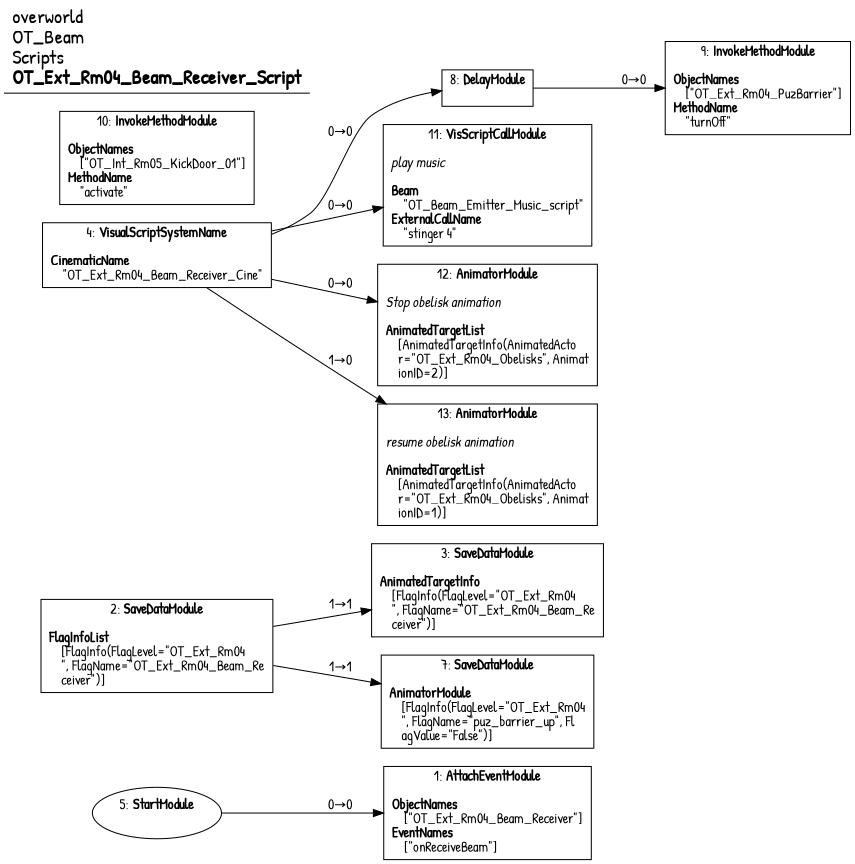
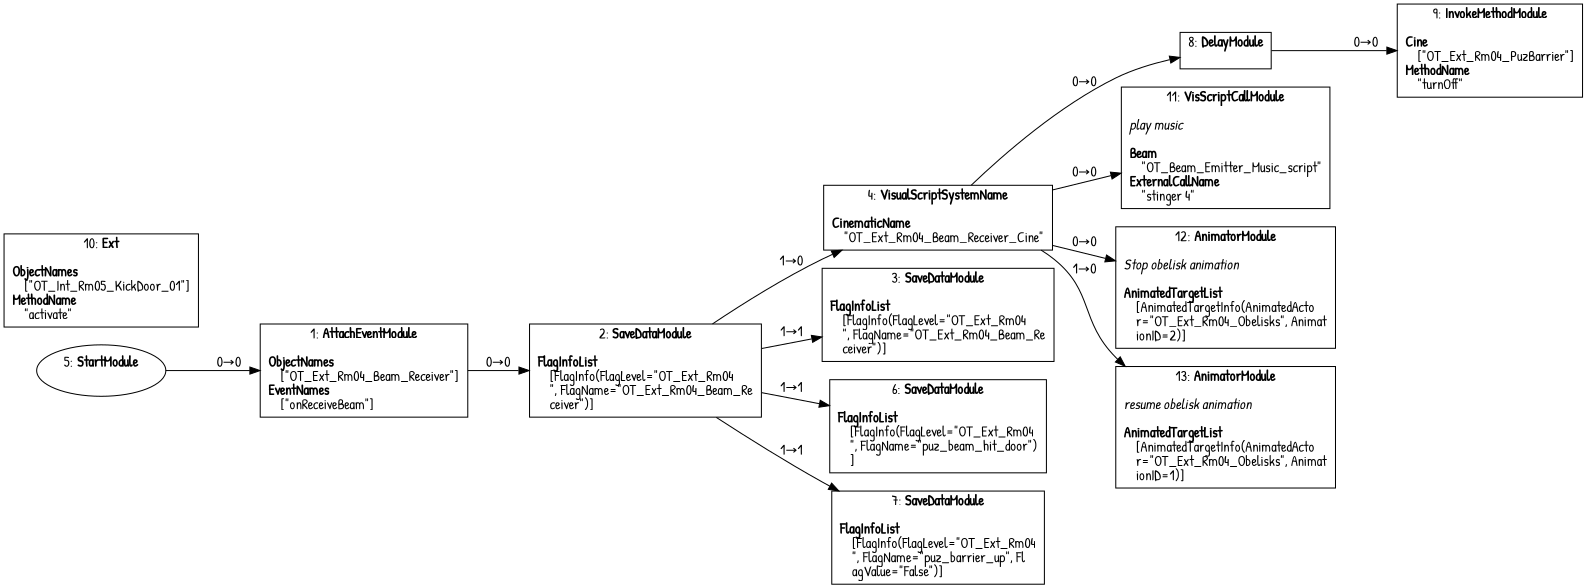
  digraph {
    fontname="Patrick Hand"
    rankdir=LR
    splines=spline
    node [fontname="Patrick Hand" shape=box]
    edge [fontname="Patrick Hand"]
    n1 [label=<1: <b>AttachEventModule</b><br/><br/><b>ObjectNames</b><br align="left"/>    [&quot;OT_Ext_Rm04_Beam_Receiver&quot;]<br align="left"/><b>EventNames</b><br align="left"/>    [&quot;onReceiveBeam&quot;]<br align="left"/>>]
    n2 [label=<2: <b>SaveDataModule</b><br/><br/><b>FlagInfoList</b><br align="left"/>    [FlagInfo(FlagLevel=&quot;OT_Ext_Rm04<br align="left"/>    &quot;, FlagName=&quot;OT_Ext_Rm04_Beam_Re<br align="left"/>    ceiver&quot;)]<br align="left"/>>]
    n3 [label=<4: <b>VisualScriptSystemName</b><br/><br/><b>CinematicName</b><br align="left"/>    &quot;OT_Ext_Rm04_Beam_Receiver_Cine&quot;<br align="left"/>>]
-   n4 [label=<3: <b>SaveDataModule</b><br/><br/><b>AnimatedTargetInfo</b><br align="left"/>    [FlagInfo(FlagLevel=&quot;OT_Ext_Rm04<br align="left"/>    &quot;, FlagName=&quot;OT_Ext_Rm04_Beam_Re<br align="left"/>    ceiver&quot;)]<br align="left"/>>]
-   n6 [label=<7: <b>SaveDataModule</b><br/><br/><b>AnimatorModule</b><br align="left"/>    [FlagInfo(FlagLevel=&quot;OT_Ext_Rm04<br align="left"/>    &quot;, FlagName=&quot;puz_barrier_up&quot;, Fl<br align="left"/>    agValue=&quot;False&quot;)]<br align="left"/>>]
+   n4 [label=<3: <b>SaveDataModule</b><br/><br/><b>FlagInfoList</b><br align="left"/>    [FlagInfo(FlagLevel=&quot;OT_Ext_Rm04<br align="left"/>    &quot;, FlagName=&quot;OT_Ext_Rm04_Beam_Re<br align="left"/>    ceiver&quot;)]<br align="left"/>>]
+   n5 [label=<6: <b>SaveDataModule</b><br/><br/><b>FlagInfoList</b><br align="left"/>    [FlagInfo(FlagLevel=&quot;OT_Ext_Rm04<br align="left"/>    &quot;, FlagName=&quot;puz_beam_hit_door&quot;)<br align="left"/>    ]<br align="left"/>>]
+   n6 [label=<7: <b>SaveDataModule</b><br/><br/><b>FlagInfoList</b><br align="left"/>    [FlagInfo(FlagLevel=&quot;OT_Ext_Rm04<br align="left"/>    &quot;, FlagName=&quot;puz_barrier_up&quot;, Fl<br align="left"/>    agValue=&quot;False&quot;)]<br align="left"/>>]
    n7 [label=<8: <b>DelayModule</b><br/><br/>>]
    n8 [label=<11: <b>VisScriptCallModule</b><br/><br/><i>play music<br align="left"/></i><br align="left"/><b>Beam</b><br align="left"/>    &quot;OT_Beam_Emitter_Music_script&quot;<br align="left"/><b>ExternalCallName</b><br align="left"/>    &quot;stinger 4&quot;<br align="left"/>>]
    n9 [label=<12: <b>AnimatorModule</b><br/><br/><i>Stop obelisk animation<br align="left"/></i><br align="left"/><b>AnimatedTargetList</b><br align="left"/>    [AnimatedTargetInfo(AnimatedActo<br align="left"/>    r=&quot;OT_Ext_Rm04_Obelisks&quot;, Animat<br align="left"/>    ionID=2)]<br align="left"/>>]
    n10 [label=<13: <b>AnimatorModule</b><br/><br/><i>resume obelisk animation<br align="left"/></i><br align="left"/><b>AnimatedTargetList</b><br align="left"/>    [AnimatedTargetInfo(AnimatedActo<br align="left"/>    r=&quot;OT_Ext_Rm04_Obelisks&quot;, Animat<br align="left"/>    ionID=1)]<br align="left"/>>]
-   n11 [label=<9: <b>InvokeMethodModule</b><br/><br/><b>ObjectNames</b><br align="left"/>    [&quot;OT_Ext_Rm04_PuzBarrier&quot;]<br align="left"/><b>MethodName</b><br align="left"/>    &quot;turnOff&quot;<br align="left"/>>]
+   n11 [label=<9: <b>InvokeMethodModule</b><br/><br/><b>Cine</b><br align="left"/>    [&quot;OT_Ext_Rm04_PuzBarrier&quot;]<br align="left"/><b>MethodName</b><br align="left"/>    &quot;turnOff&quot;<br align="left"/>>]
    n12 [label=<5: <b>StartModule</b><br/><br/>> shape=oval]
-   n13 [label=<10: <b>InvokeMethodModule</b><br/><br/><b>ObjectNames</b><br align="left"/>    [&quot;OT_Int_Rm05_KickDoor_01&quot;]<br align="left"/><b>MethodName</b><br align="left"/>    &quot;activate&quot;<br align="left"/>>]
-   n14 [label=<<font point-size="20">overworld<br align="left"/>OT_Beam<br align="left"/>Scripts<br align="left"/><b>OT_Ext_Rm04_Beam_Receiver_Script</b><br align="left"/></font>> shape=underline]
+   n13 [label=<10: <b>Ext</b><br/><br/><b>ObjectNames</b><br align="left"/>    [&quot;OT_Int_Rm05_KickDoor_01&quot;]<br align="left"/><b>MethodName</b><br align="left"/>    &quot;activate&quot;<br align="left"/>>]
+   n1 -> n2 [label="0→0"]
+   n2 -> n3 [label="1→0"]
    n2 -> n4 [label="1→1"]
+   n2 -> n5 [label="1→1"]
    n2 -> n6 [label="1→1"]
    n3 -> n7 [label="0→0"]
    n3 -> n8 [label="0→0"]
    n3 -> n9 [label="0→0"]
    n3 -> n10 [label="1→0"]
    n7 -> n11 [label="0→0"]
    n12 -> n1 [label="0→0"]
  }
